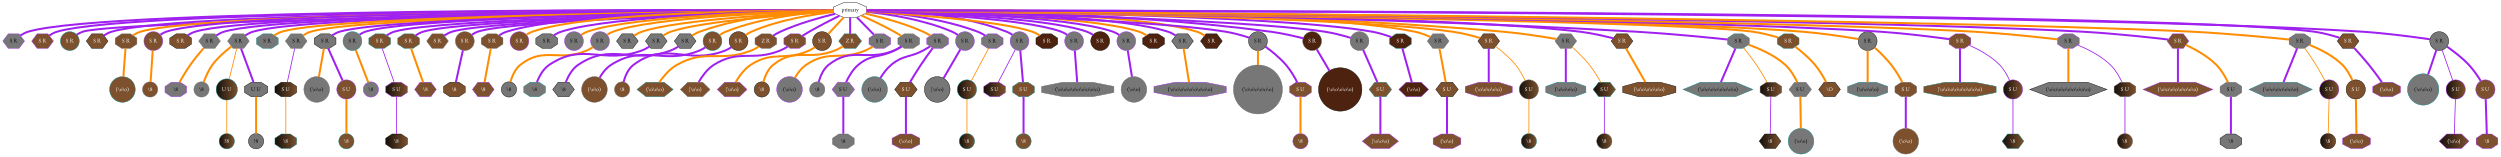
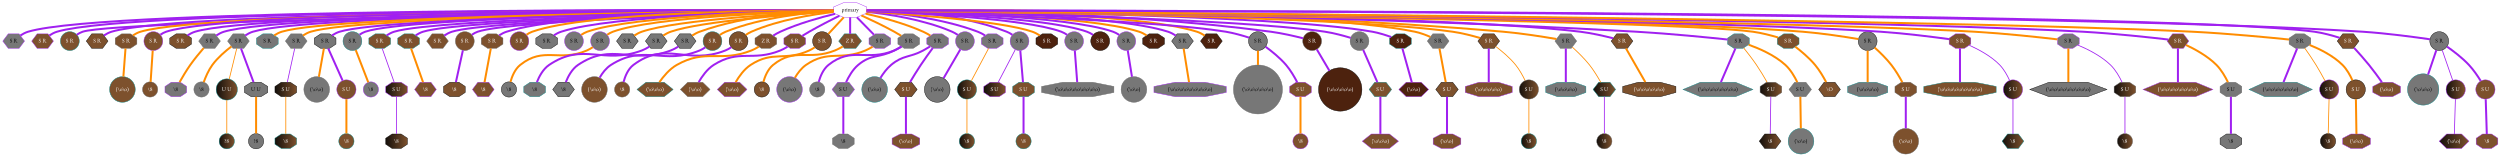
  graph {
    rankdir=TB
    fontname="EB Garamond"
    node [fillcolor="#777777" fontcolor="#ffffff" pendant_ply=S qtype=pendant_node style=filled color=purple shape=circle fontname="EB Garamond"]
    edge [color=purple penwidth=5 qtype=pendant_link style=bold fontname="EB Garamond"]
    n1 [fontcolor="#000000" label="S R" pendant_attach=R pendant_colors="#777777" pendant_length=30.0 shape=hexagon]
-   primary [color=black shape=octagon fillcolor="" fontcolor="" pendant_ply="" qtype="" style=""]
+   primary [shape=octagon fillcolor="" fontcolor="" pendant_ply="" qtype="" style=""]
    n3 [fillcolor="#7D512D" label="S R" pendant_attach=R pendant_colors="#7D512D" pendant_length=32.0 shape=hexagon]
    n4 [fillcolor="#7D512D" label="S R" pendant_attach=R pendant_colors="#7D512D" pendant_length=30.0 color=teal]
    n5 [fillcolor="#7D512D" label="S R" pendant_attach=R pendant_colors="#7D512D" pendant_length=28.0 color=black shape=hexagon]
    n6 [fillcolor="#7D512D" label="S R" pendant_attach=R pendant_colors="#7D512D" pendant_length=26.0 color=gray40 shape=octagon]
    n7 [fillcolor="#7D512D" label="S R" pendant_attach=R pendant_colors="#7D512D" pendant_length=28.0]
    n8 [fillcolor="#7D512D" label="S R" pendant_attach=R pendant_colors="#7D512D" pendant_length=30.0 color=black shape=octagon]
    n9 [fontcolor="#000000" label="S R" pendant_attach=R pendant_colors="#777777" pendant_length=26.5 color=gray40 shape=hexagon]
    n10 [fontcolor="#000000" label="S R" pendant_attach=R pendant_colors="#777777" pendant_length=27.0 color=gray40 shape=hexagon]
    n11 [fontcolor="#000000" label="S R" pendant_attach=R pendant_colors="#777777" pendant_length=28.0 color=teal shape=octagon]
    n12 [fontcolor="#000000" label="S R" pendant_attach=R pendant_colors="#777777" pendant_length=27.0 color=gray40 shape=hexagon]
    n13 [fontcolor="#000000" label="S R" pendant_attach=R pendant_colors="#777777" pendant_length=28.0 color=black shape=octagon]
    n14 [fontcolor="#000000" label="S R" pendant_attach=R pendant_colors="#777777" pendant_length=26.0 color=teal]
    n15 [fillcolor="#7D512D" label="S R" pendant_attach=R pendant_colors="#7D512D" pendant_length=33.0 color=teal shape=octagon]
    n16 [fillcolor="#7D512D" label="S R" pendant_attach=R pendant_colors="#7D512D" pendant_length=32.0 color=teal shape=octagon]
    n17 [fillcolor="#7D512D" label="S R" pendant_attach=R pendant_colors="#7D512D" pendant_length=32.0 color=gray40 shape=hexagon]
    n18 [fillcolor="#7D512D" label="S R" pendant_attach=R pendant_colors="#7D512D" pendant_length=29.0 color=gray40]
    n19 [fillcolor="#7D512D" label="S R" pendant_attach=R pendant_colors="#7D512D" pendant_length=29.0 color=gray40 shape=octagon]
    n20 [fillcolor="#7D512D" label="S R" pendant_attach=R pendant_colors="#7D512D" pendant_length=30.0]
    n21 [fontcolor="#000000" label="S R" pendant_attach=R pendant_colors="#777777" pendant_length=26.0 color=black shape=octagon]
    n22 [fontcolor="#000000" label="S R" pendant_attach=R pendant_colors="#777777" pendant_length=28.0]
    n23 [fontcolor="#000000" label="S R" pendant_attach=R pendant_colors="#777777" pendant_length=22.5]
    n24 [fontcolor="#000000" label="S R" pendant_attach=R pendant_colors="#777777" pendant_length=27.0 color=black shape=hexagon]
    n25 [fontcolor="#000000" label="S R" pendant_attach=R pendant_colors="#777777" pendant_length=24.0 color=black shape=hexagon]
    n26 [fontcolor="#000000" label="S R" pendant_attach=R pendant_colors="#777777" pendant_length=27.0 color=black shape=hexagon]
    n27 [fillcolor="#7D512D" label="S R" pendant_attach=R pendant_colors="#7D512D" pendant_length=25.0 color=teal]
    n28 [fillcolor="#7D512D" label="S R" pendant_attach=R pendant_colors="#7D512D" pendant_length=30.0 color=black]
    n29 [fillcolor="#7D512D" label="Z R" pendant_attach=R pendant_colors="#7D512D" pendant_length=25.5 pendant_ply=Z color=gray40 shape=octagon]
    n30 [fillcolor="#7D512D" label="S R" pendant_attach=R pendant_colors="#7D512D" pendant_length=28.5 shape=octagon]
    n31 [fillcolor="#7D512D" label="S R" pendant_attach=R pendant_colors="#7D512D" pendant_length=26.0 color=black]
    n32 [fillcolor="#7D512D" label="Z R" pendant_attach=R pendant_colors="#7D512D" pendant_length=27.0 pendant_ply=Z color=teal shape=hexagon]
    n33 [fontcolor="#000000" label="S R" pendant_attach=R pendant_colors="#777777" pendant_length=25.5 shape=octagon]
    n34 [fontcolor="#000000" label="S R" pendant_attach=R pendant_colors="#777777" pendant_length=26.5 color=gray40 shape=octagon]
    n35 [fontcolor="#000000" label="S R" pendant_attach=R pendant_colors="#777777" pendant_length=28.0 shape=octagon]
    n36 [fontcolor="#000000" label="S R" pendant_attach=R pendant_colors="#777777" pendant_length=25.0]
    n37 [fontcolor="#000000" label="S R" pendant_attach=R pendant_colors="#777777" pendant_length=31.0 shape=octagon]
    n38 [fontcolor="#000000" label="S R" pendant_attach=R pendant_colors="#777777" pendant_length=30.0]
    n39 [fillcolor="#4D220E" label="S R" pendant_attach=R pendant_colors="#4D220E" pendant_length=4.5 color=black shape=octagon]
    n40 [fontcolor="#000000" label="S R" pendant_attach=R pendant_colors="#777777" pendant_length=24.0]
    n41 [fillcolor="#4D220E" label="S R" pendant_attach=R pendant_colors="#4D220E" pendant_length=0.5 color=black]
    n42 [fontcolor="#000000" label="S R" pendant_attach=R pendant_colors="#777777" pendant_length=29.0]
    n43 [fillcolor="#4D220E" label="S R" pendant_attach=R pendant_colors="#4D220E" pendant_length=0.5 color=black shape=octagon]
    n44 [fontcolor="#000000" label="S R" pendant_attach=R pendant_colors="#777777" pendant_length=24.0 color=black shape=hexagon]
    n45 [fillcolor="#4D220E" label="S R" pendant_attach=R pendant_colors="#4D220E" pendant_length=0.5 color=black shape=hexagon]
    n46 [fontcolor="#000000" label="S R" pendant_attach=R pendant_colors="#777777" pendant_length=23.5 color=black]
    n47 [fillcolor="#4D220E" label="S R" pendant_attach=R pendant_colors="#4D220E" pendant_length=28.0 color=gray40]
    n48 [fontcolor="#000000" label="S R" pendant_attach=R pendant_colors="#777777" pendant_length=33.5 color=gray40]
    n49 [fillcolor="#4D220E" label="S R" pendant_attach=R pendant_colors="#4D220E" pendant_length=29.0 color=teal shape=octagon]
    n50 [fontcolor="#000000" label="S R" pendant_attach=R pendant_colors="#777777" pendant_length=32.5 color=gray40 shape=hexagon]
    n51 [fillcolor="#7D512D" label="S R" pendant_attach=R pendant_colors="#7D512D" pendant_length=31.0 color=black shape=hexagon]
    n52 [fontcolor="#000000" label="S R" pendant_attach=R pendant_colors="#777777" pendant_length=27.0 color=gray40 shape=hexagon]
    n53 [fillcolor="#7D512D" label="S R" pendant_attach=R pendant_colors="#7D512D" pendant_length=34.0 color=black shape=hexagon]
    n54 [fontcolor="#000000" label="S R" pendant_attach=R pendant_colors="#777777" pendant_length=25.5 color=teal shape=octagon]
    n55 [fillcolor="#7D512D" label="S R" pendant_attach=R pendant_colors="#7D512D" pendant_length=40.0 color=teal shape=octagon]
    n56 [fontcolor="#000000" label="S R" pendant_attach=R pendant_colors="#777777" pendant_length=29.0 color=black]
    n57 [fillcolor="#7D512D" label="S R" pendant_attach=R pendant_colors="#7D512D" pendant_length=29.5 shape=octagon]
    n58 [fontcolor="#000000" label="S R" pendant_attach=R pendant_colors="#777777" pendant_length=23.5 shape=octagon]
    n59 [fillcolor="#7D512D" label="S R" pendant_attach=R pendant_colors="#7D512D" pendant_length=32.5 shape=hexagon]
    n60 [fontcolor="#000000" label="S R" pendant_attach=R pendant_colors="#777777" pendant_length=24.5 color=gray40 shape=octagon]
    n61 [fillcolor="#7D512D" label="S R" pendant_attach=R pendant_colors="#7D512D" pendant_length=38.5 color=black shape=hexagon]
    n62 [fontcolor="#000000" label="S R" pendant_attach=R pendant_colors="#777777" pendant_length=28.0 color=black]
    n63 [fillcolor="#7D512D" knot_position=12.0 knot_spin=Z knot_type=L knot_value=2 label="(\\o\\o)" qtype=knot_node color=teal pendant_ply=""]
    n64 [fillcolor="#7D512D" knot_position=12.0 knot_spin=Z knot_type=E knot_value=1 label="\\8" qtype=knot_node color=gray40 pendant_ply=""]
    n65 [fontcolor="#000000" knot_position=12.5 knot_spin=Z knot_type=E knot_value=1 label="\\8" qtype=knot_node shape=octagon pendant_ply=""]
    n66 [fontcolor="#000000" knot_position=12.0 knot_spin=Z knot_type=E knot_value=1 label="\\8" qtype=knot_node color=gray40 pendant_ply=""]
    n67 [fillcolor="#140F0B:#7D512D" label="U U" pendant_attach=U pendant_colors="#140F0B:#7D512D" pendant_length=12.5 pendant_ply=U color=teal]
    n68 [fontcolor="#000000" label="U U" pendant_attach=U pendant_colors="#777777" pendant_length=24.0 pendant_ply=U color=black shape=octagon]
    n69 [fillcolor="#140F0B:#7D512D" knot_position=9.5 knot_spin=U knot_type=E knot_value=1 label="?8" qtype=knot_node color=teal pendant_ply=""]
    n70 [fontcolor="#000000" knot_position=9.0 knot_spin=U knot_type=E knot_value=1 label="?8" qtype=knot_node color=black pendant_ply=""]
    n71 [fillcolor="#140F0B:#7D512D" label="S U" pendant_attach=U pendant_colors="#140F0B:#7D512D" pendant_length=34.0 color=black shape=octagon]
    n72 [fillcolor="#140F0B:#7D512D" knot_position=10.0 knot_spin=Z knot_type=E knot_value=1 label="\\8" qtype=knot_node color=teal shape=octagon pendant_ply=""]
    n73 [fontcolor="#000000" knot_position=14.0 knot_spin=Z knot_type=L knot_value=2 label="(\\o\\o)" qtype=knot_node color=gray40 pendant_ply=""]
    n74 [fillcolor="#7D512D" label="S U" pendant_attach=U pendant_colors="#7D512D" pendant_length=22.0]
    n75 [fillcolor="#7D512D" knot_position=9.0 knot_spin=Z knot_type=E knot_value=1 label="\\8" qtype=knot_node color=teal pendant_ply=""]
    n76 [fontcolor="#000000" knot_position=13.0 knot_spin=Z knot_type=E knot_value=1 label="\\8" qtype=knot_node pendant_ply=""]
    n77 [fillcolor="#140F0B:#7D512D" label="S U" pendant_attach=U pendant_colors="#140F0B:#7D512D" pendant_length=24.0 shape=octagon]
    n78 [fillcolor="#140F0B:#7D512D" knot_position=11.0 knot_spin=Z knot_type=E knot_value=1 label="\\8" qtype=knot_node color=black shape=octagon pendant_ply=""]
    n79 [fillcolor="#7D512D" knot_position=12.0 knot_spin=Z knot_type=E knot_value=1 label="\\8" qtype=knot_node shape=hexagon pendant_ply=""]
    n80 [fillcolor="#7D512D" knot_position=12.0 knot_spin=Z knot_type=E knot_value=1 label="\\8" qtype=knot_node color=black shape=octagon pendant_ply=""]
    n81 [fillcolor="#7D512D" knot_position=12.0 knot_spin=Z knot_type=E knot_value=1 label="\\8" qtype=knot_node shape=hexagon pendant_ply=""]
    n82 [fontcolor="#000000" knot_position=0.0 knot_spin=Z knot_type=E knot_value=1 label="\\8" qtype=knot_node color=black pendant_ply=""]
    n83 [fontcolor="#000000" knot_position=12.0 knot_spin=Z knot_type=E knot_value=1 label="\\8" qtype=knot_node color=teal shape=octagon pendant_ply=""]
    n84 [fontcolor="#000000" knot_position=11.0 knot_spin=Z knot_type=E knot_value=1 label="\\8" qtype=knot_node color=black shape=hexagon pendant_ply=""]
    n85 [fillcolor="#7D512D" knot_position=12.0 knot_spin=Z knot_type=L knot_value=2 label="(\\o\\o)" qtype=knot_node color=gray40 pendant_ply=""]
    n86 [fillcolor="#7D512D" knot_position=11.0 knot_spin=Z knot_type=E knot_value=1 label="\\8" qtype=knot_node color=gray40 pendant_ply=""]
    n87 [fillcolor="#7D512D" knot_position=11.5 knot_spin=Z knot_type=L knot_value=3 label="(\\o\\o\\o)" qtype=knot_node color=teal shape=hexagon pendant_ply=""]
    n88 [fillcolor="#7D512D" knot_position=11.5 knot_spin=Z knot_type=L knot_value=2 label="(\\o\\o)" qtype=knot_node color=gray40 shape=hexagon pendant_ply=""]
    n89 [fillcolor="#7D512D" knot_position=12.0 knot_spin=Z knot_type=L knot_value=2 label="(\\o\\o)" qtype=knot_node shape=hexagon pendant_ply=""]
    n90 [fillcolor="#7D512D" knot_position=12.0 knot_spin=Z knot_type=E knot_value=1 label="\\8" qtype=knot_node color=black pendant_ply=""]
    n91 [fontcolor="#000000" knot_position=12.5 knot_spin=Z knot_type=L knot_value=2 label="(\\o\\o)" qtype=knot_node pendant_ply=""]
    n92 [fontcolor="#000000" knot_position=11.5 knot_spin=Z knot_type=E knot_value=1 label="\\8" qtype=knot_node color=gray40 pendant_ply=""]
    n93 [fontcolor="#000000" label="S U" pendant_attach=U pendant_colors="#777777" pendant_length=27.0 shape=hexagon]
    n94 [fontcolor="#000000" knot_position=0.0 knot_spin=Z knot_type=E knot_value=1 label="\\8" qtype=knot_node color=gray40 shape=octagon pendant_ply=""]
    n95 [fontcolor="#000000" knot_position=13.0 knot_spin=Z knot_type=L knot_value=2 label="(\\o\\o)" qtype=knot_node color=teal pendant_ply=""]
    n96 [fillcolor="#7D512D" label="S U" pendant_attach=U pendant_colors="#7D512D" pendant_length=22.5 color=black shape=hexagon]
    n97 [fillcolor="#7D512D" knot_position=8.5 knot_spin=Z knot_type=L knot_value=2 label="(\\o\\o)" qtype=knot_node shape=octagon pendant_ply=""]
    n98 [fontcolor="#000000" knot_position=13.0 knot_spin=Z knot_type=L knot_value=2 label="(\\o\\o)" qtype=knot_node color=black pendant_ply=""]
    n99 [fillcolor="#140F0B:#7D512D" label="S U" pendant_attach=U pendant_colors="#140F0B:#7D512D" pendant_length=25.0 color=teal]
    n100 [fillcolor="#140F0B:#7D512D" knot_position=11.0 knot_spin=Z knot_type=E knot_value=1 label="\\8" qtype=knot_node color=teal pendant_ply=""]
    n101 [fillcolor="#140F0B:#7D512D" label="S U" pendant_attach=U pendant_colors="#140F0B:#7D512D" pendant_length=7.0 shape=octagon]
    n102 [fillcolor="#7D512D" label="S U" pendant_attach=U pendant_colors="#7D512D" pendant_length=20.0 color=teal shape=octagon]
    n103 [fillcolor="#7D512D" knot_position=9.0 knot_spin=Z knot_type=E knot_value=1 label="\\8" qtype=knot_node color=teal pendant_ply=""]
    n104 [fontcolor="#000000" knot_position=11.0 knot_spin=Z knot_type=L knot_value=9 label="(\\o\\o\\o\\o\\o\\o\\o\\o\\o)" qtype=knot_node color=gray40 shape=octagon pendant_ply=""]
    n105 [fontcolor="#000000" knot_position=11.0 knot_spin=Z knot_type=L knot_value=2 label="(\\o\\o)" qtype=knot_node color=gray40 pendant_ply=""]
    n106 [fontcolor="#000000" knot_position=11.0 knot_spin=Z knot_type=L knot_value=9 label="(\\o\\o\\o\\o\\o\\o\\o\\o\\o)" qtype=knot_node shape=octagon pendant_ply=""]
    n107 [fontcolor="#000000" knot_position=11.5 knot_spin=Z knot_type=L knot_value=6 label="(\\o\\o\\o\\o\\o\\o)" qtype=knot_node color=gray40 pendant_ply=""]
    n108 [fillcolor="#7D512D" label="S U" pendant_attach=U pendant_colors="#7D512D" pendant_length=23.0 shape=octagon]
    n109 [fillcolor="#7D512D" knot_position=8.0 knot_spin=Z knot_type=E knot_value=1 label="\\8" qtype=knot_node pendant_ply=""]
    n110 [fillcolor="#4D220E" knot_position=12.0 knot_spin=Z knot_type=L knot_value=5 label="(\\o\\o\\o\\o\\o)" qtype=knot_node color=black pendant_ply=""]
    n111 [fillcolor="#7D512D" label="S U" pendant_attach=U pendant_colors="#7D512D" pendant_length=23.5 color=teal shape=hexagon]
    n112 [fillcolor="#7D512D" knot_position=7.5 knot_spin=Z knot_type=L knot_value=3 label="(\\o\\o\\o)" qtype=knot_node shape=hexagon pendant_ply=""]
    n113 [fillcolor="#4D220E" knot_position=11.5 knot_spin=Z knot_type=L knot_value=2 label="(\\o\\o)" qtype=knot_node shape=hexagon pendant_ply=""]
    n114 [fillcolor="#7D512D" label="S U" pendant_attach=U pendant_colors="#7D512D" pendant_length=29.0 color=black shape=hexagon]
    n115 [fillcolor="#7D512D" knot_position=7.0 knot_spin=Z knot_type=L knot_value=2 label="(\\o\\o)" qtype=knot_node shape=octagon pendant_ply=""]
    n116 [fillcolor="#7D512D" knot_position=11.5 knot_spin=Z knot_type=L knot_value=5 label="(\\o\\o\\o\\o\\o)" qtype=knot_node shape=octagon pendant_ply=""]
    n117 [fillcolor="#140F0B:#7D512D" label="S U" pendant_attach=U pendant_colors="#140F0B:#7D512D" pendant_length=32.0 color=gray40]
    n118 [fillcolor="#140F0B:#7D512D" knot_position=10.0 knot_spin=Z knot_type=E knot_value=1 label="\\8" qtype=knot_node color=teal pendant_ply=""]
    n119 [fontcolor="#000000" knot_position=11.5 knot_spin=Z knot_type=L knot_value=4 label="(\\o\\o\\o\\o)" qtype=knot_node color=teal shape=octagon pendant_ply=""]
    n120 [fillcolor="#140F0B:#7D512D" label="S U" pendant_attach=U pendant_colors="#140F0B:#7D512D" pendant_length=32.5 color=teal shape=hexagon]
    n121 [fillcolor="#140F0B:#7D512D" knot_position=9.5 knot_spin=Z knot_type=E knot_value=1 label="\\8" qtype=knot_node color=gray40 pendant_ply=""]
    n122 [fillcolor="#7D512D" knot_position=12.0 knot_spin=Z knot_type=L knot_value=6 label="(\\o\\o\\o\\o\\o\\o)" qtype=knot_node color=black shape=octagon pendant_ply=""]
    n123 [fontcolor="#000000" knot_position=11.5 knot_spin=Z knot_type=L knot_value=8 label="(\\o\\o\\o\\o\\o\\o\\o\\o)" qtype=knot_node color=teal shape=hexagon pendant_ply=""]
    n124 [fillcolor="#140F0B:#7D512D" label="S U" pendant_attach=U pendant_colors="#140F0B:#7D512D" pendant_length=35.0 color=gray40 shape=octagon]
    n125 [fontcolor="#000000" label="S U" pendant_attach=U pendant_colors="#777777" pendant_length=20.0 color=gray40 shape=hexagon]
    n126 [fillcolor="#140F0B:#7D512D" knot_position=12.0 knot_spin=Z knot_type=E knot_value=1 label="\\8" qtype=knot_node color=black shape=hexagon pendant_ply=""]
    n127 [fontcolor="#000000" knot_position=8.0 knot_spin=Z knot_type=L knot_value=2 label="(\\o\\o)" qtype=knot_node color=teal pendant_ply=""]
    n128 [fillcolor="#7D512D" knot_position=6.0 knot_spin=Z knot_type=S knot_value=1 label="\\O" qtype=knot_node color=black shape=hexagon pendant_ply=""]
    n129 [fontcolor="#000000" knot_position=11.5 knot_spin=Z knot_type=L knot_value=4 label="(\\o\\o\\o\\o)" qtype=knot_node color=teal shape=octagon pendant_ply=""]
    n130 [fillcolor="#7D512D" label="S U" pendant_attach=U pendant_colors="#7D512D" pendant_length=29.0 color=gray40 shape=octagon]
    n131 [fillcolor="#7D512D" knot_position=9.0 knot_spin=Z knot_type=L knot_value=2 label="(\\o\\o)" qtype=knot_node color=gray40 pendant_ply=""]
    n132 [fillcolor="#7D512D" knot_position=11.5 knot_spin=Z knot_type=L knot_value=9 label="(\\o\\o\\o\\o\\o\\o\\o\\o\\o)" qtype=knot_node color=teal shape=octagon pendant_ply=""]
    n133 [fillcolor="#140F0B:#7D512D" label="S U" pendant_attach=U pendant_colors="#140F0B:#7D512D" pendant_length=33.0]
    n134 [fillcolor="#140F0B:#7D512D" knot_position=11.0 knot_spin=Z knot_type=E knot_value=1 label="\\8" qtype=knot_node color=teal shape=hexagon pendant_ply=""]
    n135 [fontcolor="#000000" knot_position=12.0 knot_spin=Z knot_type=L knot_value=9 label="(\\o\\o\\o\\o\\o\\o\\o\\o\\o)" qtype=knot_node color=black shape=hexagon pendant_ply=""]
    n136 [fillcolor="#140F0B:#7D512D" label="S U" pendant_attach=U pendant_colors="#140F0B:#7D512D" pendant_length=19.0 color=gray40 shape=octagon]
    n137 [fillcolor="#140F0B:#7D512D" knot_position=10.0 knot_spin=Z knot_type=E knot_value=1 label="\\8" qtype=knot_node color=gray40 pendant_ply=""]
    n138 [fillcolor="#7D512D" knot_position=10.5 knot_spin=Z knot_type=L knot_value=8 label="(\\o\\o\\o\\o\\o\\o\\o\\o)" qtype=knot_node shape=hexagon pendant_ply=""]
    n139 [fontcolor="#000000" label="S U" pendant_attach=U pendant_colors="#777777" pendant_length=20.5 color=gray40 shape=octagon]
    n140 [fontcolor="#000000" knot_position=8.5 knot_spin=Z knot_type=E knot_value=1 label="\\8" qtype=knot_node color=black shape=octagon pendant_ply=""]
    n141 [fontcolor="#000000" knot_position=11.5 knot_spin=Z knot_type=L knot_value=7 label="(\\o\\o\\o\\o\\o\\o\\o)" qtype=knot_node color=teal shape=hexagon pendant_ply=""]
    n142 [fillcolor="#140F0B:#7D512D" label="S U" pendant_attach=U pendant_colors="#140F0B:#7D512D" pendant_length=32.5]
    n143 [fillcolor="#7D512D" label="S U" pendant_attach=U pendant_colors="#7D512D" pendant_length=30.0 color=black]
    n144 [fillcolor="#140F0B:#7D512D" knot_position=9.5 knot_spin=Z knot_type=E knot_value=1 label="\\8" qtype=knot_node color=black pendant_ply=""]
    n145 [fillcolor="#7D512D" knot_position=8.0 knot_spin=Z knot_type=L knot_value=2 label="(\\o\\o)" qtype=knot_node shape=octagon pendant_ply=""]
    n146 [fillcolor="#7D512D" knot_position=9.5 knot_spin=Z knot_type=L knot_value=2 label="(\\o\\o)" qtype=knot_node shape=octagon pendant_ply=""]
    n147 [fontcolor="#000000" knot_position=9.0 knot_spin=Z knot_type=L knot_value=3 label="(\\o\\o\\o)" qtype=knot_node color=teal pendant_ply=""]
    n148 [fillcolor="#140F0B:#7D512D" label="S U" pendant_attach=U pendant_colors="#140F0B:#7D512D" pendant_length=33.0]
    n149 [fillcolor="#7D512D" label="S U" pendant_attach=U pendant_colors="#7D512D" pendant_length=28.0]
    n150 [fillcolor="#140F0B:#7D512D" knot_position=8.0 knot_spin=Z knot_type=L knot_value=2 label="(\\o\\o)" qtype=knot_node shape=hexagon pendant_ply=""]
    n151 [fillcolor="#7D512D" knot_position=7.0 knot_spin=Z knot_type=E knot_value=1 label="\\8" qtype=knot_node shape=octagon pendant_ply=""]
    primary -- n1 [style=solid]
    primary -- n3
    primary -- n4
    primary -- n5
    primary -- n6 [color=darkorange style=solid]
    primary -- n7 [style=solid]
    primary -- n8
    primary -- n9
    primary -- n10 [style=solid]
    primary -- n11 [color=darkorange]
    primary -- n12 [color=darkorange style=solid]
    primary -- n13
    primary -- n14 [style=solid]
    primary -- n15
    primary -- n16 [style=solid]
    primary -- n17
    primary -- n18 [style=solid]
    primary -- n19 [style=solid]
    primary -- n20 [color=darkorange style=solid]
    primary -- n21
    primary -- n22 [color=darkorange style=solid]
    primary -- n23 [color=darkorange style=solid]
    primary -- n24 [color=darkorange style=solid]
    primary -- n25 [color=darkorange]
    primary -- n26 [color=darkorange]
    primary -- n27 [color=darkorange style=solid]
    primary -- n28 [color=darkorange style=solid]
    primary -- n29 [style=solid]
    primary -- n30
    primary -- n31 [color=darkorange style=solid]
    primary -- n32
    primary -- n33 [style=solid]
    primary -- n34 [color=darkorange]
    primary -- n35 [color=darkorange]
    primary -- n36
    primary -- n37
    primary -- n38 [style=solid]
    primary -- n39 [color=darkorange]
    primary -- n40
    primary -- n41
    primary -- n42 [style=solid]
    primary -- n43 [color=darkorange]
    primary -- n44 [style=solid]
    primary -- n45 [color=darkorange]
    primary -- n46
    primary -- n47
    primary -- n48
    primary -- n49 [style=solid]
    primary -- n50 [color=darkorange style=solid]
    primary -- n51 [color=darkorange style=solid]
    primary -- n52 [color=darkorange style=solid]
    primary -- n53
    primary -- n54 [style=solid]
    primary -- n55 [color=darkorange]
    primary -- n56 [color=darkorange]
    primary -- n57
    primary -- n58 [color=darkorange]
    primary -- n59 [style=solid]
    primary -- n60 [color=darkorange]
    primary -- n61
    primary -- n62 [style=solid]
    n6 -- n63 [color=darkorange qtype=knot_link]
    n7 -- n64 [color=darkorange qtype=knot_link style=solid]
    n9 -- n65 [color=darkorange qtype=knot_link]
    n10 -- n66 [color=darkorange qtype=knot_link]
    n10 -- n67 [color=darkorange penwidth=2]
    n10 -- n68 [style=solid]
    n12 -- n71 [penwidth=2]
    n13 -- n73 [color=darkorange qtype=knot_link]
    n13 -- n74 [style=solid]
    n14 -- n76 [color=darkorange qtype=knot_link]
    n15 -- n77 [penwidth=2]
    n16 -- n79 [color=darkorange qtype=knot_link]
    n18 -- n80 [qtype=knot_link style=solid]
    n19 -- n81 [color=darkorange qtype=knot_link]
    n23 -- n82 [color=darkorange qtype=knot_link]
    n25 -- n83 [qtype=knot_link]
    n26 -- n84 [qtype=knot_link style=solid]
    n27 -- n85 [qtype=knot_link]
    n28 -- n86 [qtype=knot_link style=solid]
    n29 -- n87 [color=darkorange qtype=knot_link style=solid]
    n30 -- n88 [qtype=knot_link]
    n31 -- n89 [color=darkorange qtype=knot_link]
    n32 -- n90 [color=darkorange qtype=knot_link]
    n33 -- n91 [color=darkorange qtype=knot_link style=solid]
    n34 -- n92 [qtype=knot_link style=solid]
    n34 -- n93 [style=solid]
    n35 -- n95 [qtype=knot_link]
    n35 -- n96
    n36 -- n98 [qtype=knot_link style=solid]
    n37 -- n99 [color=darkorange penwidth=2 style=solid]
    n38 -- n101 [penwidth=2]
    n38 -- n102
    n40 -- n104 [qtype=knot_link style=solid]
    n42 -- n105 [qtype=knot_link style=solid]
    n44 -- n106 [color=darkorange qtype=knot_link]
    n46 -- n107 [color=darkorange qtype=knot_link style=solid]
    n46 -- n108 [style=solid]
    n47 -- n110 [qtype=knot_link]
    n48 -- n111
    n49 -- n113 [qtype=knot_link]
    n50 -- n114 [color=darkorange]
    n51 -- n116 [qtype=knot_link]
    n51 -- n117 [color=darkorange penwidth=2]
    n52 -- n119 [qtype=knot_link style=solid]
    n52 -- n120 [color=darkorange penwidth=2 style=solid]
    n53 -- n122 [color=darkorange qtype=knot_link]
    n54 -- n123 [qtype=knot_link style=solid]
    n54 -- n124 [color=darkorange penwidth=2]
    n54 -- n125 [color=darkorange]
    n55 -- n128 [color=darkorange qtype=knot_link style=solid]
    n56 -- n129 [color=darkorange qtype=knot_link style=solid]
    n56 -- n130 [color=darkorange]
    n57 -- n132 [qtype=knot_link]
    n57 -- n133 [penwidth=2]
    n58 -- n135 [color=darkorange qtype=knot_link]
    n58 -- n136 [penwidth=2]
    n59 -- n138 [qtype=knot_link style=solid]
    n59 -- n139 [color=darkorange style=solid]
    n60 -- n141 [qtype=knot_link]
    n60 -- n142 [color=darkorange penwidth=2 style=solid]
    n60 -- n143 [color=darkorange style=solid]
    n61 -- n146 [qtype=knot_link]
    n62 -- n147 [qtype=knot_link]
    n62 -- n148 [penwidth=2 style=solid]
    n62 -- n149 [style=solid]
    n67 -- n69 [color=darkorange penwidth=2 qtype=knot_link]
    n68 -- n70 [color=darkorange qtype=knot_link style=solid]
    n71 -- n72 [color=darkorange penwidth=2 qtype=knot_link style=solid]
    n74 -- n75 [color=darkorange qtype=knot_link style=solid]
    n77 -- n78 [penwidth=2 qtype=knot_link]
    n93 -- n94 [qtype=knot_link]
    n96 -- n97 [qtype=knot_link style=solid]
    n99 -- n100 [color=darkorange penwidth=2 qtype=knot_link]
    n102 -- n103 [qtype=knot_link style=solid]
    n108 -- n109 [color=darkorange qtype=knot_link]
    n111 -- n112 [qtype=knot_link style=solid]
    n114 -- n115 [qtype=knot_link style=solid]
    n117 -- n118 [color=darkorange penwidth=2 qtype=knot_link]
    n120 -- n121 [penwidth=2 qtype=knot_link style=solid]
    n124 -- n126 [penwidth=2 qtype=knot_link]
    n125 -- n127 [color=darkorange qtype=knot_link style=solid]
    n130 -- n131 [qtype=knot_link]
    n133 -- n134 [penwidth=2 qtype=knot_link style=solid]
    n136 -- n137 [penwidth=2 qtype=knot_link]
    n139 -- n140 [qtype=knot_link]
    n142 -- n144 [color=darkorange penwidth=2 qtype=knot_link style=solid]
    n143 -- n145 [color=darkorange qtype=knot_link]
    n148 -- n150 [penwidth=2 qtype=knot_link]
    n149 -- n151 [qtype=knot_link]
  }
